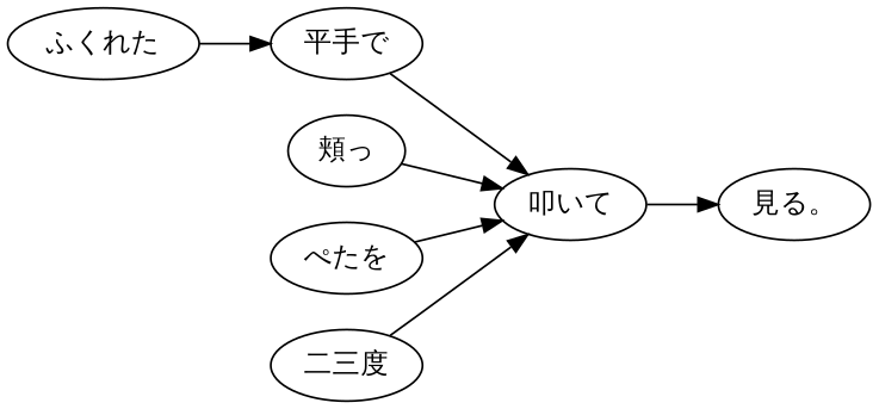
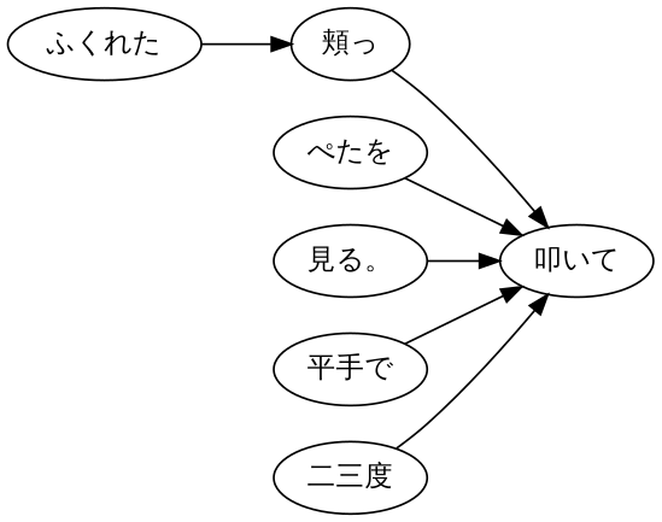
  digraph {
    fontname=Nunito
    rankdir=LR
    node [fontname=Nunito]
    edge [fontname=Nunito]
    n1 [label="ふくれた"]
    n2 [label="頬っ"]
    n3 [label="叩いて"]
    n4 [label="ぺたを"]
    n5 [label="見る。"]
    n6 [label="平手で"]
    n7 [label="二三度"]
-   n1 -> n6
+   n1 -> n2
    n2 -> n3
-   n3 -> n5
+   n5 -> n3
    n4 -> n3
    n6 -> n3
    n7 -> n3
  }
